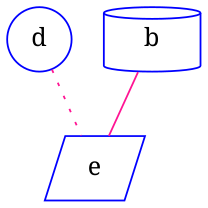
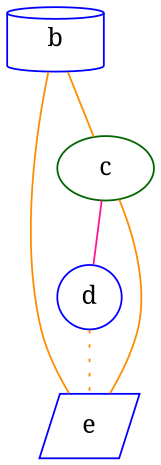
  graph {
    fontname="Noto Serif"
    node [color=blue fontname="Noto Serif"]
    edge [color=deeppink fontname="Noto Serif"]
    d [shape=circle]
    e [shape=parallelogram]
    b [shape=cylinder]
-   d -- e [style=dotted]
-   b -- e
+   c [color=darkgreen shape=ellipse]
+   d -- e [color=darkorange style=dotted]
+   b -- e [color=darkorange]
+   b -- c [color=darkorange]
+   c -- d
+   c -- e [color=darkorange]
  }
